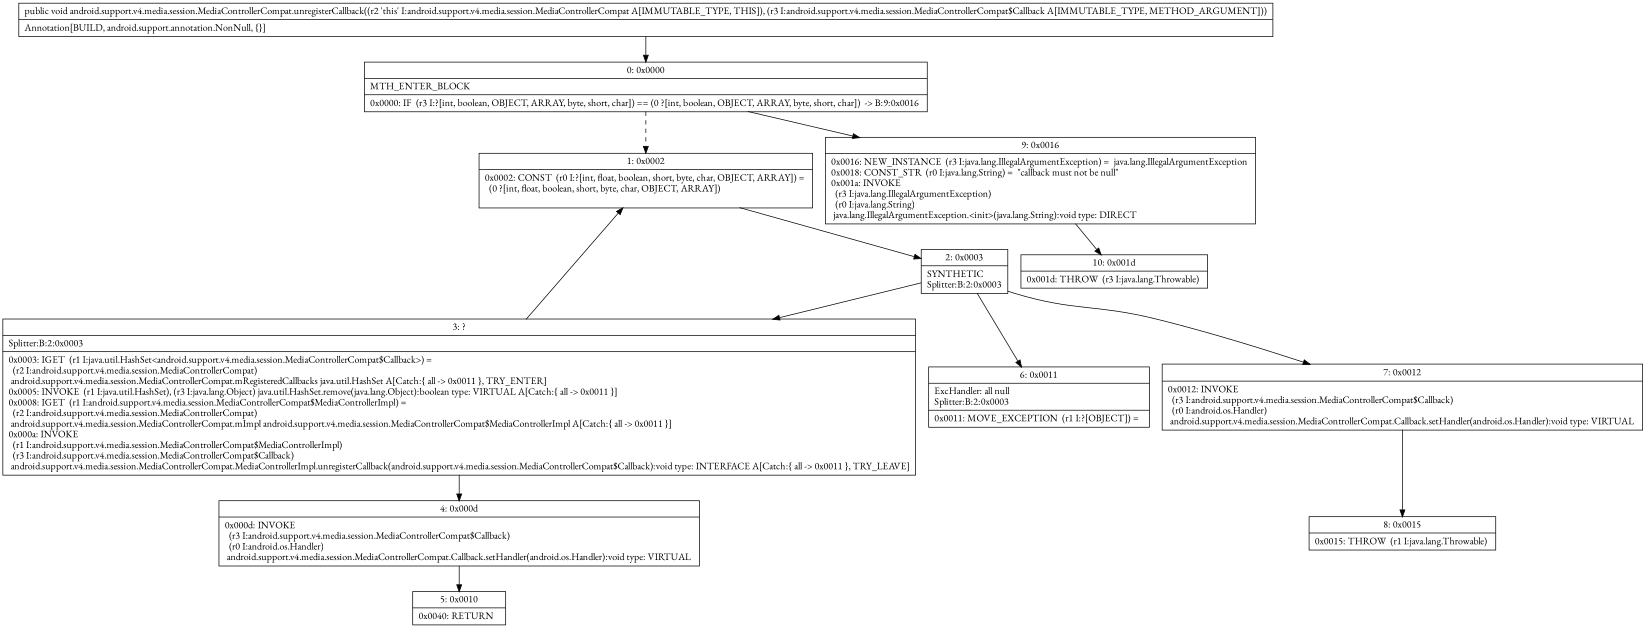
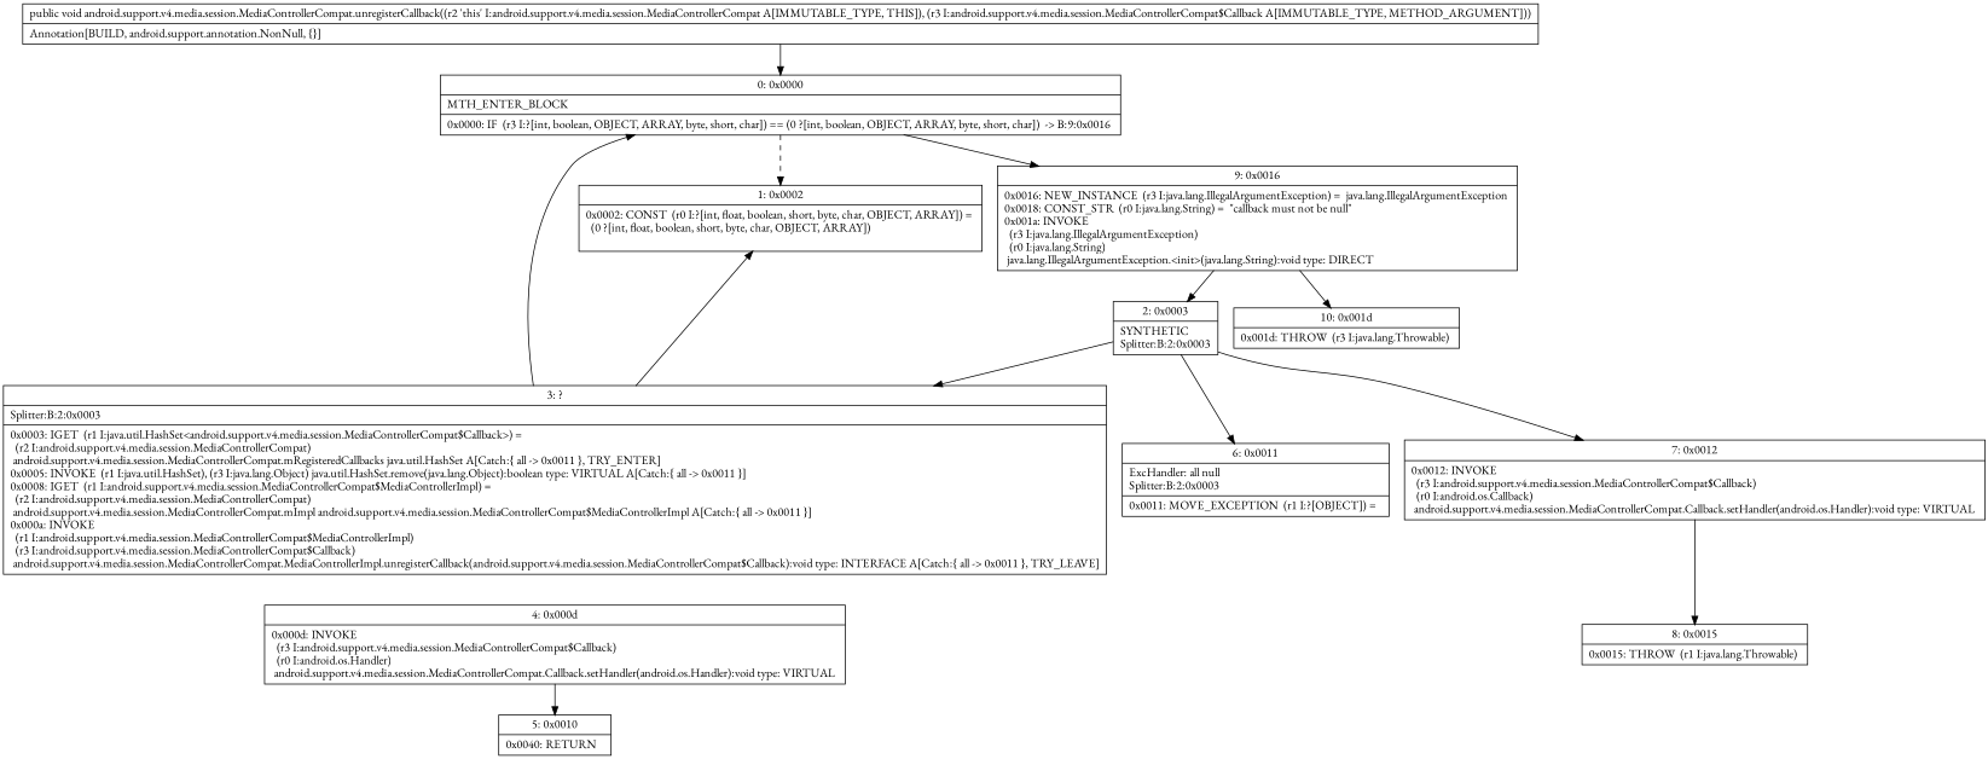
  digraph {
    fontname="EB Garamond"
    node [fontname="EB Garamond" shape=record]
    edge [fontname="EB Garamond"]
    n1 [label="{0\:\ 0x0000|MTH_ENTER_BLOCK\l|0x0000: IF  (r3 I:?[int, boolean, OBJECT, ARRAY, byte, short, char]) == (0 ?[int, boolean, OBJECT, ARRAY, byte, short, char])  \-\> B:9:0x0016 \l}"]
    n2 [label="{1\:\ 0x0002|0x0002: CONST  (r0 I:?[int, float, boolean, short, byte, char, OBJECT, ARRAY]) = \l  (0 ?[int, float, boolean, short, byte, char, OBJECT, ARRAY])\l \l}"]
    n3 [label="{9\:\ 0x0016|0x0016: NEW_INSTANCE  (r3 I:java.lang.IllegalArgumentException) =  java.lang.IllegalArgumentException \l0x0018: CONST_STR  (r0 I:java.lang.String) =  \"callback must not be null\" \l0x001a: INVOKE  \l  (r3 I:java.lang.IllegalArgumentException)\l  (r0 I:java.lang.String)\l java.lang.IllegalArgumentException.\<init\>(java.lang.String):void type: DIRECT \l}"]
    n4 [label="{2\:\ 0x0003|SYNTHETIC\lSplitter:B:2:0x0003\l}"]
    n5 [label="{10\:\ 0x001d|0x001d: THROW  (r3 I:java.lang.Throwable) \l}"]
    n6 [label="{3\:\ ?|Splitter:B:2:0x0003\l|0x0003: IGET  (r1 I:java.util.HashSet\<android.support.v4.media.session.MediaControllerCompat$Callback\>) = \l  (r2 I:android.support.v4.media.session.MediaControllerCompat)\l android.support.v4.media.session.MediaControllerCompat.mRegisteredCallbacks java.util.HashSet A[Catch:\{ all \-\> 0x0011 \}, TRY_ENTER]\l0x0005: INVOKE  (r1 I:java.util.HashSet), (r3 I:java.lang.Object) java.util.HashSet.remove(java.lang.Object):boolean type: VIRTUAL A[Catch:\{ all \-\> 0x0011 \}]\l0x0008: IGET  (r1 I:android.support.v4.media.session.MediaControllerCompat$MediaControllerImpl) = \l  (r2 I:android.support.v4.media.session.MediaControllerCompat)\l android.support.v4.media.session.MediaControllerCompat.mImpl android.support.v4.media.session.MediaControllerCompat$MediaControllerImpl A[Catch:\{ all \-\> 0x0011 \}]\l0x000a: INVOKE  \l  (r1 I:android.support.v4.media.session.MediaControllerCompat$MediaControllerImpl)\l  (r3 I:android.support.v4.media.session.MediaControllerCompat$Callback)\l android.support.v4.media.session.MediaControllerCompat.MediaControllerImpl.unregisterCallback(android.support.v4.media.session.MediaControllerCompat$Callback):void type: INTERFACE A[Catch:\{ all \-\> 0x0011 \}, TRY_LEAVE]\l}"]
    n7 [label="{6\:\ 0x0011|ExcHandler: all null\lSplitter:B:2:0x0003\l|0x0011: MOVE_EXCEPTION  (r1 I:?[OBJECT]) =  \l}"]
-   n8 [label="{7\:\ 0x0012|0x0012: INVOKE  \l  (r3 I:android.support.v4.media.session.MediaControllerCompat$Callback)\l  (r0 I:android.os.Handler)\l android.support.v4.media.session.MediaControllerCompat.Callback.setHandler(android.os.Handler):void type: VIRTUAL \l}"]
+   n8 [label="{7\:\ 0x0012|0x0012: INVOKE  \l  (r3 I:android.support.v4.media.session.MediaControllerCompat$Callback)\l  (r0 I:android.os.Callback)\l android.support.v4.media.session.MediaControllerCompat.Callback.setHandler(android.os.Handler):void type: VIRTUAL \l}"]
    n9 [label="{4\:\ 0x000d|0x000d: INVOKE  \l  (r3 I:android.support.v4.media.session.MediaControllerCompat$Callback)\l  (r0 I:android.os.Handler)\l android.support.v4.media.session.MediaControllerCompat.Callback.setHandler(android.os.Handler):void type: VIRTUAL \l}"]
    n10 [label="{5\:\ 0x0010|0x0040: RETURN   \l}"]
    n11 [label="{8\:\ 0x0015|0x0015: THROW  (r1 I:java.lang.Throwable) \l}"]
    n12 [label="{public void android.support.v4.media.session.MediaControllerCompat.unregisterCallback((r2 'this' I:android.support.v4.media.session.MediaControllerCompat A[IMMUTABLE_TYPE, THIS]), (r3 I:android.support.v4.media.session.MediaControllerCompat$Callback A[IMMUTABLE_TYPE, METHOD_ARGUMENT]))  | Annotation[BUILD, android.support.annotation.NonNull, \{\}]\l}"]
    n1 -> n2 [style=dashed]
    n1 -> n3
-   n2 -> n4
+   n3 -> n4
    n3 -> n5
    n4 -> n6
    n4 -> n7
    n4 -> n8
    n6 -> n2
-   n6 -> n9
+   n6 -> n1
    n8 -> n11
    n9 -> n10
    n12 -> n1
  }
